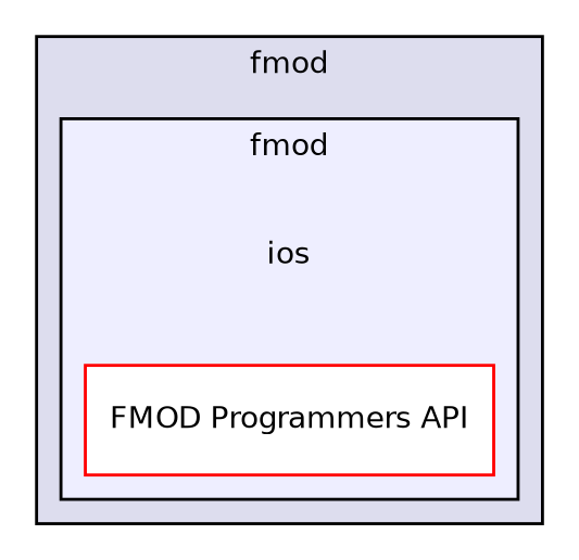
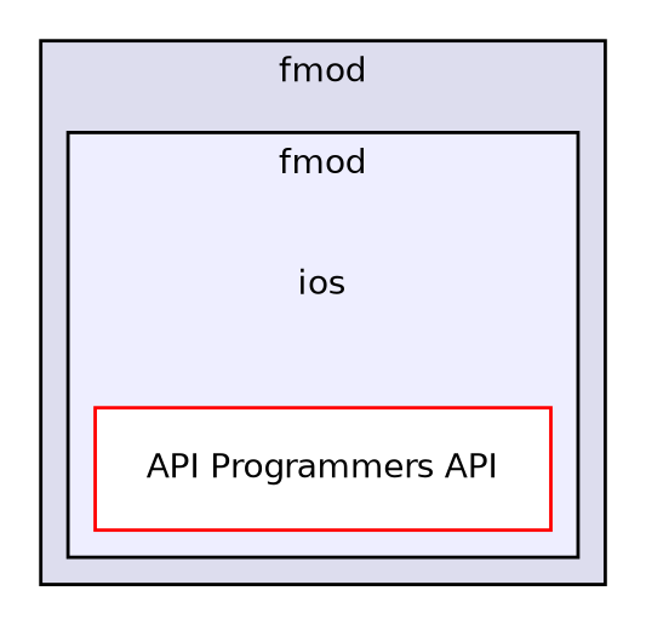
  digraph {
    compound=true
    rankdir=LR
    node [fontname=Helvetica fontsize=10]
    n1 [label=ios shape=plaintext]
-   n2 [color=red fillcolor=white label="FMOD Programmers API" shape=box style=filled]
+   n2 [color=red fillcolor=white label="API Programmers API" shape=box style=filled]
    subgraph cluster_1 {
      bgcolor="#ddddee"
      fontname=Helvetica
      fontsize=10
      label=fmod
      pencolor=black
      subgraph cluster_2 {
        bgcolor="#eeeeff"
        fontname=Helvetica
        fontsize=10
        pencolor=black
        n1
        n2
      }
    }
  }
